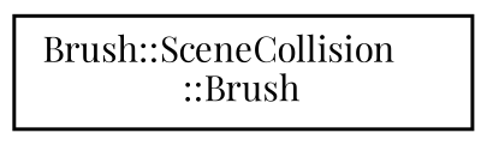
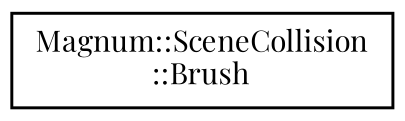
  digraph {
    rankdir=LR
    fontname="Playfair Display"
-   n1 [color=black fillcolor=white fontname="Playfair Display" fontsize=10 height=0.2 label="Brush::SceneCollision\l::Brush" shape=record style=filled width=0.4]
+   n1 [color=black fillcolor=white fontname="Playfair Display" fontsize=10 height=0.2 label="Magnum::SceneCollision\l::Brush" shape=record style=filled width=0.4]
  }
